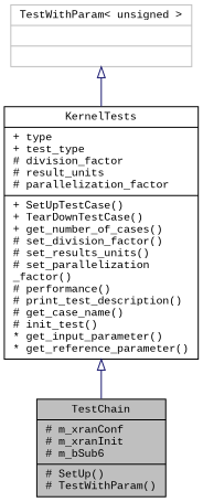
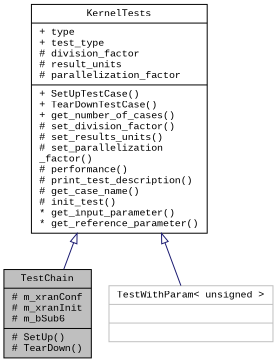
  digraph {
    fontname="Liberation Mono"
    node [color=black fillcolor=white fontname="Liberation Mono" fontsize=10 shape=record style=filled]
    edge [arrowtail=onormal color=midnightblue dir=back fontname="Liberation Mono" fontsize=10 labelfontname=Helvetica labelfontsize=10 style=solid]
-   n1 [fillcolor=grey75 fontcolor=black height=0.2 label="{TestChain\n|# m_xranConf\l# m_xranInit\l# m_bSub6\l|# SetUp()\l# TestWithParam()\l}" width=0.4]
+   n1 [fillcolor=grey75 fontcolor=black height=0.2 label="{TestChain\n|# m_xranConf\l# m_xranInit\l# m_bSub6\l|# SetUp()\l# TearDown()\l}" width=0.4]
    n2 [height=0.2 label="{KernelTests\n|+ type\l+ test_type\l# division_factor\l# result_units\l# parallelization_factor\l|+ SetUpTestCase()\l+ TearDownTestCase()\l+ get_number_of_cases()\l# set_division_factor()\l# set_results_units()\l# set_parallelization\l_factor()\l# performance()\l# print_test_description()\l# get_case_name()\l# init_test()\l* get_input_parameter()\l* get_reference_parameter()\l}" width=0.4]
    n3 [color=grey75 height=0.2 label="{TestWithParam\< unsigned \>\n||}" width=0.4]
    n2 -> n1
-   n3 -> n2
+   n2 -> n3
  }
